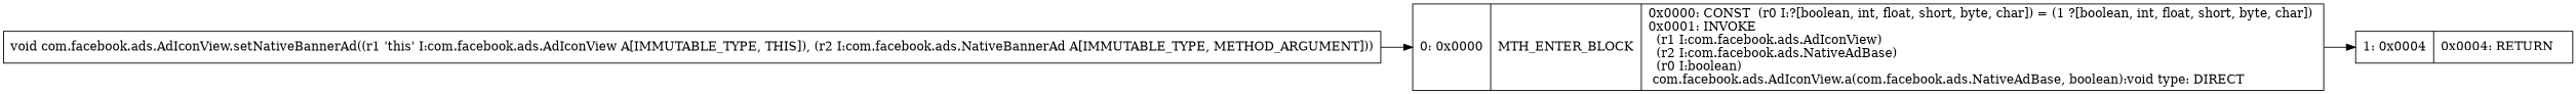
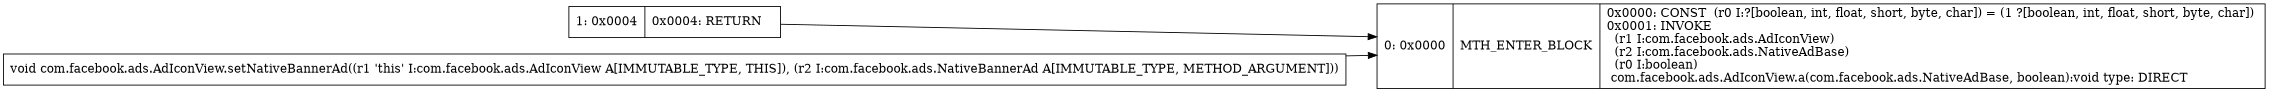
  digraph {
    rankdir=LR
    node [shape=record]
    n1 [label="{0\:\ 0x0000|MTH_ENTER_BLOCK\l|0x0000: CONST  (r0 I:?[boolean, int, float, short, byte, char]) = (1 ?[boolean, int, float, short, byte, char]) \l0x0001: INVOKE  \l  (r1 I:com.facebook.ads.AdIconView)\l  (r2 I:com.facebook.ads.NativeAdBase)\l  (r0 I:boolean)\l com.facebook.ads.AdIconView.a(com.facebook.ads.NativeAdBase, boolean):void type: DIRECT \l}"]
    n2 [label="{1\:\ 0x0004|0x0004: RETURN   \l}"]
    n3 [label="{void com.facebook.ads.AdIconView.setNativeBannerAd((r1 'this' I:com.facebook.ads.AdIconView A[IMMUTABLE_TYPE, THIS]), (r2 I:com.facebook.ads.NativeBannerAd A[IMMUTABLE_TYPE, METHOD_ARGUMENT])) }"]
-   n1 -> n2
+   n2 -> n1
    n3 -> n1
  }
